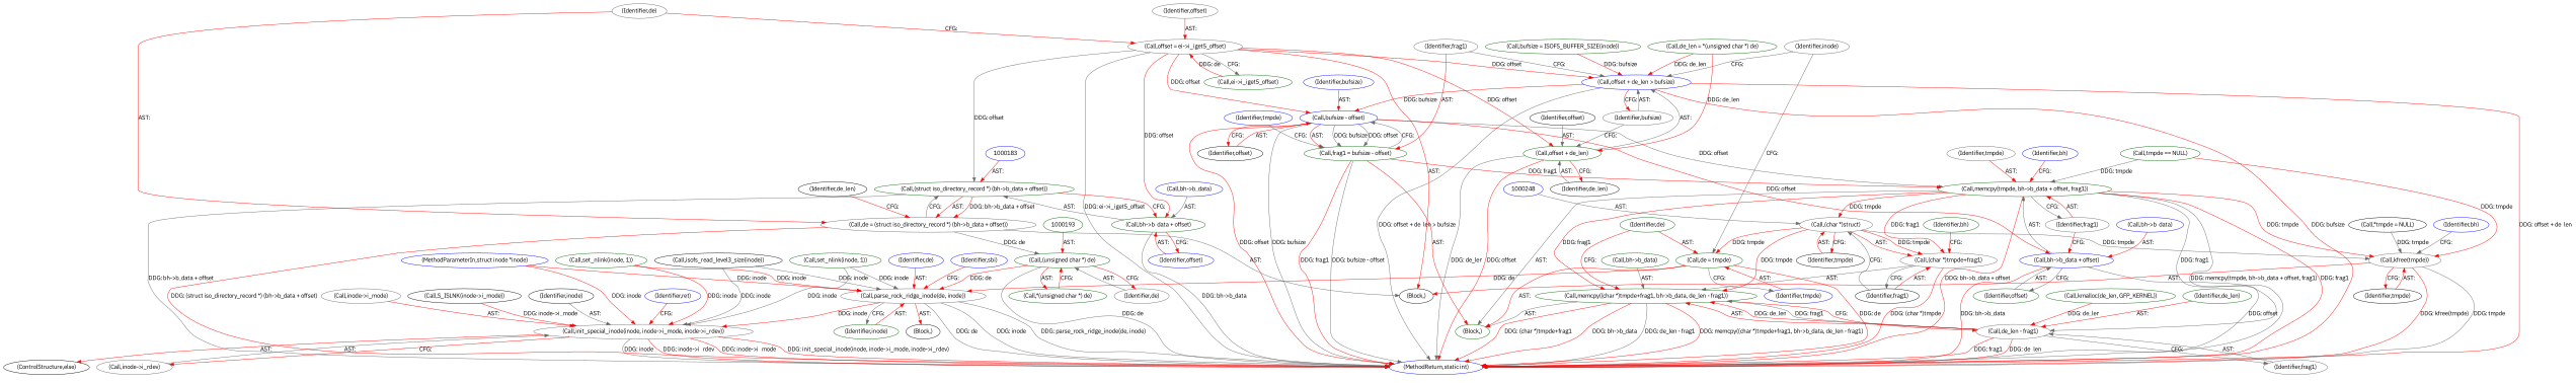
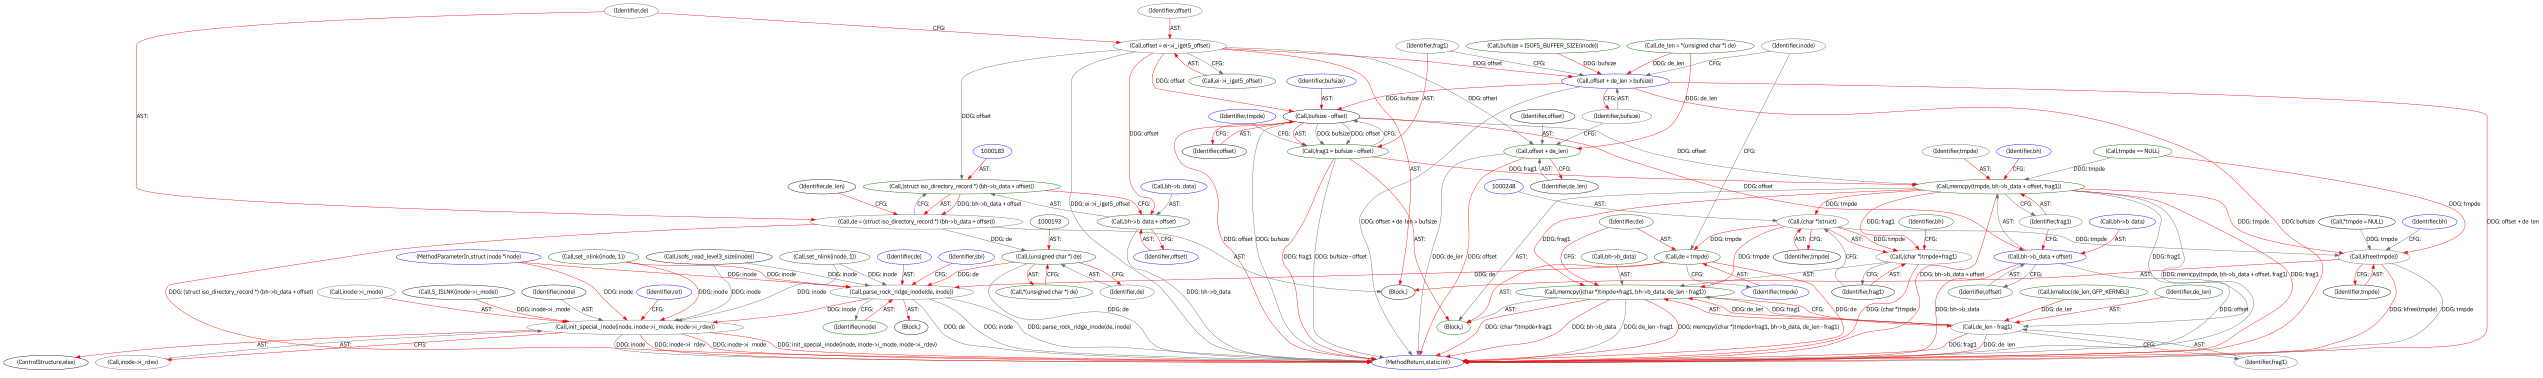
  digraph {
    fontname="IBM Plex Sans"
    node [color=darkgreen fontname="IBM Plex Sans"]
    edge [color=red fontname="IBM Plex Sans"]
    n1 [color=gray40 label="(Call,offset = ei->i_iget5_offset)"]
    n2 [label="(Call,(struct iso_directory_record *) (bh->b_data + offset))"]
    n3 [label="(Call,bh->b_data + offset)"]
    n4 [color=blue label="(Call,offset + de_len > bufsize)"]
-   n5 [color=blue label="(Call,bufsize - offset)"]
+   n5 [color=black label="(Call,bufsize - offset)"]
    n6 [label="(Call,offset + de_len)"]
    n7 [color=black label="(Block,)"]
    n8 [color=blue label="(MethodReturn,static int)"]
    n9 [label="(Call,ei->i_iget5_offset)"]
    n10 [color=gray40 label="(Call,de = (struct iso_directory_record *) (bh->b_data + offset))"]
    n11 [color=blue label="(Identifier,offset)"]
    n12 [color=gray40 label="(Identifier,bufsize)"]
    n13 [label="(Call,frag1 = bufsize - offset)"]
    n14 [label="(Call,memcpy(tmpde, bh->b_data + offset, frag1))"]
    n15 [color=blue label="(Call,bh->b_data + offset)"]
    n16 [color=black label="(Identifier,offset)"]
    n17 [color=black label="(Identifier,de_len)"]
    n18 [label="(Call,(unsigned char *) de)"]
    n19 [color=gray40 label="(Call,parse_rock_ridge_inode(de, inode))"]
    n20 [color=gray40 label="(Identifier,de)"]
    n21 [label="(Call,*(unsigned char *) de)"]
    n22 [color=gray40 label="(Call,init_special_inode(inode, inode->i_mode, inode->i_rdev))"]
    n23 [label="(Identifier,inode)"]
    n24 [color=black label="(Block,)"]
    n25 [color=black label="(ControlStructure,else)"]
    n26 [color=gray40 label="(Call,inode->i_rdev)"]
    n27 [label="(Block,)"]
    n28 [label="(Call,memcpy((char *)tmpde+frag1, bh->b_data, de_len - frag1))"]
    n29 [color=gray40 label="(Call,(char *)struct)"]
    n30 [color=gray40 label="(Call,(char *)tmpde+frag1)"]
    n31 [color=gray40 label="(Call,kfree(tmpde))"]
    n32 [color=gray40 label="(Call,de_len - frag1)"]
    n33 [color=gray40 label="(Identifier,frag1)"]
    n34 [label="(Identifier,offset)"]
    n35 [label="(Call,de = tmpde)"]
    n36 [color=black label="(Identifier,tmpde)"]
    n37 [color=black label="(Identifier,frag1)"]
    n38 [color=black label="(Identifier,tmpde)"]
    n39 [color=gray40 label="(Identifier,frag1)"]
    n40 [color=blue label="(Identifier,tmpde)"]
    n41 [color=blue label="(Identifier,sbi)"]
    n42 [color=blue label="(Call,bh->b_data)"]
    n43 [color=blue label="(Identifier,ret)"]
    n44 [label="(Call,de_len = *(unsigned char *) de)"]
    n45 [color=blue label="(Identifier,bufsize)"]
    n46 [color=gray40 label="(Identifier,frag1)"]
    n47 [color=blue label="(Identifier,bh)"]
    n48 [label="(Call,bh->b_data)"]
    n49 [label="(Call,bufsize = ISOFS_BUFFER_SIZE(inode))"]
    n50 [color=black label="(Call,*tmpde = NULL)"]
    n51 [color=blue label="(MethodParameterIn,struct inode *inode)"]
    n52 [label="(Identifier,de)"]
    n53 [label="(Identifier,de_len)"]
    n54 [color=black label="(Identifier,de_len)"]
    n55 [color=black label="(Call,isofs_read_level3_size(inode))"]
    n56 [color=gray40 label="(Identifier,offset)"]
    n57 [color=blue label="(Identifier,de)"]
    n58 [color=gray40 label="(Identifier,inode)"]
    n59 [label="(Call,set_nlink(inode, 1))"]
    n60 [color=gray40 label="(Call,inode->i_mode)"]
    n61 [color=gray40 label="(Identifier,tmpde)"]
    n62 [label="(Call,kmalloc(de_len, GFP_KERNEL))"]
    n63 [label="(Call,set_nlink(inode, 1))"]
    n64 [color=black label="(Identifier,offset)"]
    n65 [color=blue label="(Call,bh->b_data)"]
    n66 [label="(Call,tmpde == NULL)"]
    n67 [color=gray40 label="(Identifier,de)"]
    n68 [color=black label="(Call,S_ISLNK(inode->i_mode))"]
    n69 [color=blue label="(Identifier,tmpde)"]
    n70 [label="(Identifier,bh)"]
    n71 [color=blue label="(Identifier,bh)"]
    n72 [color=black label="(Identifier,inode)"]
    1000183 [color=blue]
    1000193
    1000248 [color=blue]
    n1 -> n2 [color=gray40 label="DDG: offset"]
    n1 -> n3 [label="DDG: offset"]
    n1 -> n4 [label="DDG: offset"]
    n1 -> n5 [label="DDG: offset"]
-   n1 -> n6 [label="DDG: offset"]
+   n1 -> n6 [color=gray40 label="DDG: offset"]
    n1 -> n7 [label="AST: "]
    n1 -> n8 [color=gray40 label="DDG: ei->i_iget5_offset"]
    n1 -> n9 [color=gray40 label="CFG: "]
    n2 -> n3 [label="CFG: "]
-   n2 -> n8 [color=gray40 label="DDG: bh->b_data + offset"]
    n2 -> n10 [label="AST: "]
    n2 -> n10 [label="DDG: bh->b_data + offset"]
    n3 -> n2 [color=gray40 label="AST: "]
    n3 -> n8 [color=gray40 label="DDG: bh->b_data"]
    n3 -> n11 [label="CFG: "]
    n4 -> n5 [label="DDG: bufsize"]
    n4 -> n8 [label="DDG: bufsize"]
    n4 -> n8 [label="DDG: offset + de_len"]
    n4 -> n8 [color=gray40 label="DDG: offset + de_len > bufsize"]
    n4 -> n12 [label="CFG: "]
    n5 -> n8 [color=gray40 label="DDG: bufsize"]
    n5 -> n8 [label="DDG: offset"]
    n5 -> n13 [label="AST: "]
    n5 -> n13 [color=gray40 label="DDG: bufsize"]
    n5 -> n13 [color=gray40 label="DDG: offset"]
    n5 -> n14 [color=gray40 label="DDG: offset"]
    n5 -> n15 [label="DDG: offset"]
    n5 -> n16 [label="CFG: "]
-   n6 -> n4 [color=gray40 label="AST: "]
    n6 -> n8 [color=gray40 label="DDG: de_len"]
    n6 -> n8 [label="DDG: offset"]
    n6 -> n17 [label="CFG: "]
-   n9 -> n1 [label="DDG: de"]
+   n9 -> n1 [label="AST: "]
    n10 -> n2 [color=gray40 label="CFG: "]
    n10 -> n7 [color=gray40 label="AST: "]
    n10 -> n8 [label="DDG: (struct iso_directory_record *) (bh->b_data + offset)"]
    n10 -> n18 [color=gray40 label="DDG: de"]
    n11 -> n3 [label="AST: "]
    n12 -> n4 [color=gray40 label="AST: "]
    n12 -> n6 [color=gray40 label="CFG: "]
    n13 -> n5 [color=gray40 label="CFG: "]
    n13 -> n8 [color=gray40 label="DDG: bufsize - offset"]
    n13 -> n8 [label="DDG: frag1"]
    n13 -> n14 [label="DDG: frag1"]
    n13 -> n27 [label="AST: "]
    n14 -> n8 [label="DDG: bh->b_data + offset"]
    n14 -> n8 [color=gray40 label="DDG: memcpy(tmpde, bh->b_data + offset, frag1)"]
    n14 -> n8 [label="DDG: frag1"]
    n14 -> n27 [color=gray40 label="AST: "]
    n14 -> n28 [label="DDG: frag1"]
    n14 -> n29 [label="DDG: tmpde"]
    n14 -> n30 [label="DDG: frag1"]
    n14 -> n31 [label="DDG: tmpde"]
    n14 -> n32 [color=gray40 label="DDG: frag1"]
    n14 -> n33 [color=gray40 label="CFG: "]
    n15 -> n8 [label="DDG: bh->b_data"]
    n15 -> n8 [color=gray40 label="DDG: offset"]
    n15 -> n14 [color=gray40 label="AST: "]
    n15 -> n34 [color=gray40 label="CFG: "]
    n16 -> n5 [label="AST: "]
    n17 -> n6 [color=gray40 label="AST: "]
    n18 -> n8 [color=gray40 label="DDG: de"]
    n18 -> n19 [label="DDG: de"]
    n18 -> n20 [label="CFG: "]
    n18 -> n21 [label="AST: "]
    n19 -> n8 [color=gray40 label="DDG: inode"]
    n19 -> n8 [color=gray40 label="DDG: parse_rock_ridge_inode(de, inode)"]
    n19 -> n8 [color=gray40 label="DDG: de"]
    n19 -> n22 [label="DDG: inode"]
    n19 -> n23 [color=gray40 label="CFG: "]
    n19 -> n24 [label="AST: "]
    n20 -> n18 [color=gray40 label="AST: "]
    n21 -> n18 [label="CFG: "]
    n22 -> n8 [label="DDG: init_special_inode(inode, inode->i_mode, inode->i_rdev)"]
    n22 -> n8 [color=gray40 label="DDG: inode"]
    n22 -> n8 [label="DDG: inode->i_rdev"]
    n22 -> n8 [label="DDG: inode->i_mode"]
    n22 -> n25 [label="AST: "]
    n22 -> n26 [label="CFG: "]
    n23 -> n19 [label="AST: "]
    n26 -> n22 [color=gray40 label="AST: "]
    n28 -> n8 [label="DDG: bh->b_data"]
    n28 -> n8 [color=gray40 label="DDG: de_len - frag1"]
    n28 -> n8 [label="DDG: memcpy((char *)tmpde+frag1, bh->b_data, de_len - frag1)"]
    n28 -> n8 [label="DDG: (char *)tmpde+frag1"]
    n28 -> n27 [color=gray40 label="AST: "]
    n28 -> n32 [label="CFG: "]
    n29 -> n28 [label="DDG: tmpde"]
    n29 -> n30 [label="AST: "]
    n29 -> n30 [label="DDG: tmpde"]
    n29 -> n31 [color=gray40 label="DDG: tmpde"]
    n29 -> n35 [label="DDG: tmpde"]
    n29 -> n36 [label="CFG: "]
    n30 -> n8 [label="DDG: (char *)tmpde"]
    n30 -> n28 [color=gray40 label="AST: "]
    n30 -> n37 [color=gray40 label="CFG: "]
    n31 -> n7 [label="AST: "]
    n31 -> n8 [label="DDG: kfree(tmpde)"]
    n31 -> n8 [color=gray40 label="DDG: tmpde"]
    n31 -> n38 [label="CFG: "]
    n32 -> n8 [label="DDG: de_len"]
    n32 -> n8 [label="DDG: frag1"]
    n32 -> n28 [label="AST: "]
    n32 -> n28 [label="DDG: de_len"]
    n32 -> n28 [color=gray40 label="DDG: frag1"]
    n32 -> n39 [color=gray40 label="CFG: "]
    n33 -> n14 [label="AST: "]
    n33 -> n15 [label="CFG: "]
    n34 -> n15 [color=gray40 label="AST: "]
    n35 -> n8 [label="DDG: de"]
    n35 -> n19 [label="DDG: de"]
    n35 -> n27 [label="AST: "]
    n35 -> n40 [color=gray40 label="CFG: "]
    n36 -> n29 [label="AST: "]
    n37 -> n29 [color=gray40 label="CFG: "]
    n37 -> n30 [label="AST: "]
    n38 -> n31 [label="AST: "]
    n39 -> n32 [color=gray40 label="AST: "]
    n40 -> n35 [label="AST: "]
    n41 -> n19 [label="CFG: "]
    n42 -> n15 [label="AST: "]
    n43 -> n22 [label="CFG: "]
    n44 -> n4 [label="DDG: de_len"]
    n44 -> n6 [label="DDG: de_len"]
    n45 -> n5 [label="AST: "]
    n46 -> n4 [color=gray40 label="CFG: "]
    n46 -> n13 [label="AST: "]
    n47 -> n14 [label="CFG: "]
    n48 -> n28 [color=gray40 label="AST: "]
    n49 -> n4 [label="DDG: bufsize"]
    n50 -> n31 [color=gray40 label="DDG: tmpde"]
    n51 -> n19 [label="DDG: inode"]
    n51 -> n22 [label="DDG: inode"]
    n52 -> n28 [label="CFG: "]
    n52 -> n35 [label="AST: "]
    n53 -> n32 [label="AST: "]
    n54 -> n10 [label="CFG: "]
    n55 -> n19 [color=gray40 label="DDG: inode"]
    n55 -> n22 [color=gray40 label="DDG: inode"]
    n56 -> n1 [label="AST: "]
    n57 -> n19 [label="AST: "]
    n58 -> n4 [color=gray40 label="CFG: "]
    n58 -> n35 [color=gray40 label="CFG: "]
    n59 -> n19 [label="DDG: inode"]
    n59 -> n22 [label="DDG: inode"]
    n60 -> n22 [label="AST: "]
    n61 -> n14 [label="AST: "]
    n62 -> n32 [label="DDG: de_len"]
    n63 -> n19 [color=gray40 label="DDG: inode"]
    n63 -> n22 [color=gray40 label="DDG: inode"]
    n64 -> n6 [color=gray40 label="AST: "]
    n65 -> n3 [color=gray40 label="AST: "]
    n66 -> n14 [color=gray40 label="DDG: tmpde"]
    n66 -> n31 [label="DDG: tmpde"]
    n67 -> n1 [label="CFG: "]
    n67 -> n10 [label="AST: "]
    n68 -> n22 [label="DDG: inode->i_mode"]
    n69 -> n13 [color=gray40 label="CFG: "]
    n70 -> n30 [label="CFG: "]
    n71 -> n31 [color=gray40 label="CFG: "]
    n72 -> n22 [color=gray40 label="AST: "]
    1000183 -> n2 [label="AST: "]
    1000193 -> n18 [label="AST: "]
    1000248 -> n29 [color=gray40 label="AST: "]
  }
